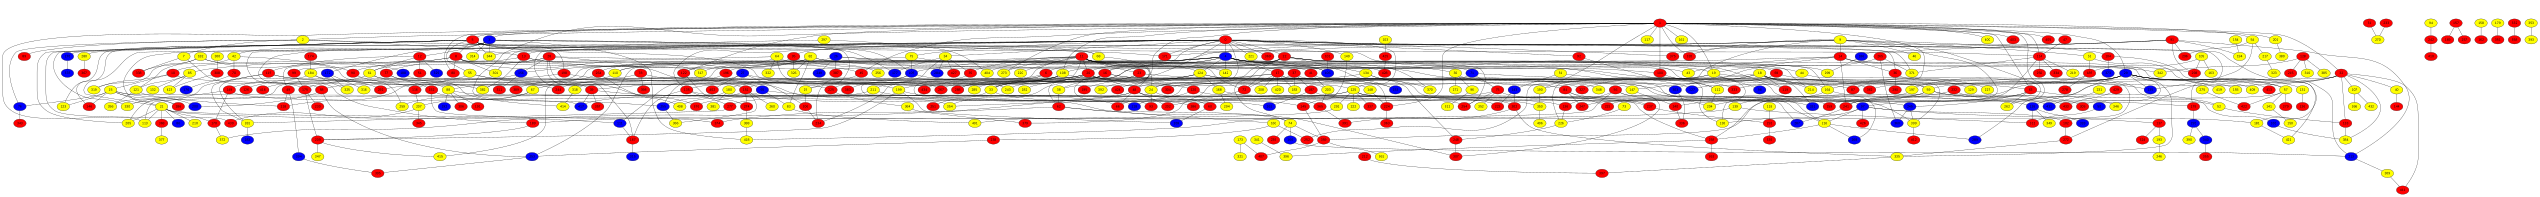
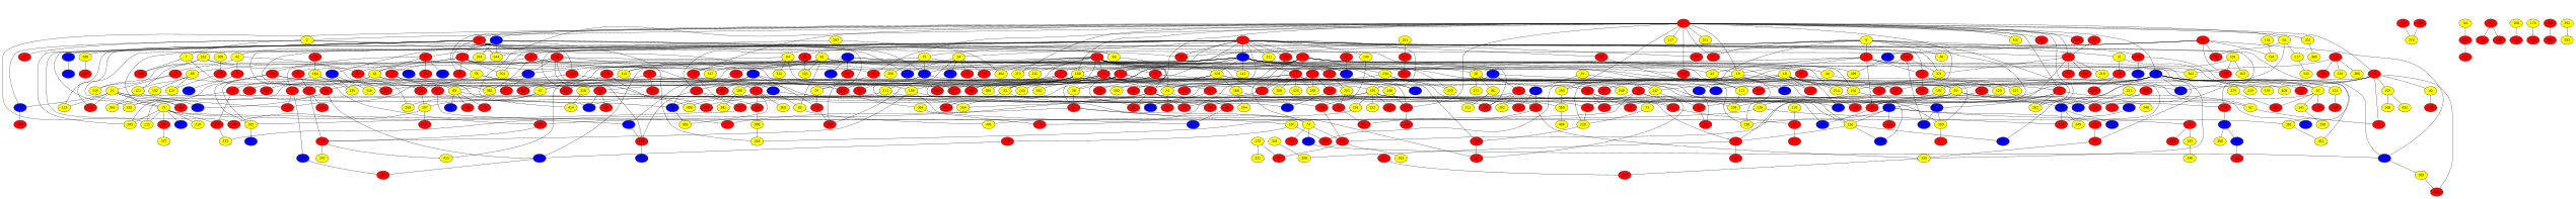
  graph {
    fontname=Nunito
    node [fillcolor=red fontname=Nunito style=filled]
    edge [fontname=Nunito]
    4 [fillcolor=blue]
    0
    13
    20
    21 [fillcolor=yellow]
    22
    34 [fillcolor=yellow]
    36
    38 [fillcolor=yellow]
    39
    58
    79 [fillcolor=yellow]
    92
    95
    125 [fillcolor=yellow]
    140 [fillcolor=yellow]
    171
    178
    213 [fillcolor=blue]
    221 [fillcolor=yellow]
    286
    301 [fillcolor=yellow]
    354 [fillcolor=yellow]
    369
    371 [fillcolor=yellow]
    375
    19 [fillcolor=yellow]
    6
    16
    17
    30 [fillcolor=yellow]
    33 [fillcolor=yellow]
    71 [fillcolor=blue]
    110 [fillcolor=yellow]
    111 [fillcolor=blue]
    124 [fillcolor=yellow]
    130 [fillcolor=yellow]
    142 [fillcolor=yellow]
    153 [fillcolor=blue]
    156 [fillcolor=blue]
    335 [fillcolor=yellow]
    370 [fillcolor=yellow]
    382 [fillcolor=yellow]
    45
    49
    69
    84
    180 [fillcolor=yellow]
    285 [fillcolor=yellow]
    318 [fillcolor=yellow]
    327
    113 [fillcolor=yellow]
    205 [fillcolor=yellow]
    86 [fillcolor=blue]
    170
    181 [fillcolor=yellow]
    210 [fillcolor=yellow]
    368
    108 [fillcolor=yellow]
    24 [fillcolor=yellow]
    74 [fillcolor=yellow]
    134 [fillcolor=yellow]
    164 [fillcolor=yellow]
    199 [fillcolor=yellow]
    253 [fillcolor=blue]
    254
    299 [fillcolor=yellow]
    177 [fillcolor=blue]
    35
    261 [fillcolor=blue]
    284 [fillcolor=blue]
    427
    52 [fillcolor=yellow]
    290
    62
    417 [fillcolor=blue]
    357
    386
    200 [fillcolor=blue]
    105 [fillcolor=blue]
    106 [fillcolor=blue]
    196
    112 [fillcolor=yellow]
    317 [fillcolor=yellow]
    326 [fillcolor=yellow]
    216 [fillcolor=yellow]
    136
    222 [fillcolor=yellow]
    277
    291 [fillcolor=yellow]
    337
    145
    295 [fillcolor=blue]
    309 [fillcolor=yellow]
    2 [fillcolor=yellow]
    1
    3 [fillcolor=blue]
    5
    29 [fillcolor=blue]
    32
    54 [fillcolor=yellow]
    63
    80
    100
    114
    117 [fillcolor=yellow]
    122
    127 [fillcolor=blue]
    161 [fillcolor=yellow]
    190 [fillcolor=yellow]
    201 [fillcolor=yellow]
    224
    273 [fillcolor=yellow]
    289 [fillcolor=blue]
    320
    400 [fillcolor=yellow]
    403
    405
    7 [fillcolor=yellow]
    76 [fillcolor=blue]
    89
    12
    42 [fillcolor=yellow]
    68 [fillcolor=yellow]
    119
    123 [fillcolor=yellow]
    146
    172 [fillcolor=blue]
    314 [fillcolor=yellow]
    344 [fillcolor=yellow]
    418 [fillcolor=yellow]
    8
    25 [fillcolor=yellow]
    55 [fillcolor=yellow]
    198
    267
    276 [fillcolor=blue]
    280 [fillcolor=yellow]
    330 [fillcolor=yellow]
    430
    98 [fillcolor=blue]
    116
    268 [fillcolor=blue]
    362
    57 [fillcolor=yellow]
    87
    131 [fillcolor=yellow]
    138 [fillcolor=blue]
    155 [fillcolor=yellow]
    197 [fillcolor=yellow]
    235 [fillcolor=blue]
    258
    305
    409 [fillcolor=yellow]
    413
    419 [fillcolor=yellow]
    59 [fillcolor=yellow]
    40 [fillcolor=yellow]
    66
    97 [fillcolor=blue]
    107 [fillcolor=yellow]
    133
    272
-   384 [fillcolor=yellow]
    411
    234
    217 [fillcolor=yellow]
    296
    160 [fillcolor=yellow]
    374
    262 [fillcolor=yellow]
    241
    165 [fillcolor=blue]
    245 [fillcolor=blue]
    135
    288
    244
    434
    219 [fillcolor=yellow]
    250
    334
    274
    350 [fillcolor=yellow]
    380 [fillcolor=yellow]
    363
    175
    338
    343
    51
    61 [fillcolor=yellow]
    115
    329 [fillcolor=blue]
    70
    90
    121 [fillcolor=yellow]
    93
    120
    292
    383
    316 [fillcolor=yellow]
    325 [fillcolor=yellow]
    67 [fillcolor=yellow]
    228 [fillcolor=blue]
    151
    348 [fillcolor=yellow]
    48
    72
    183 [fillcolor=yellow]
    208 [fillcolor=yellow]
    243 [fillcolor=yellow]
    399 [fillcolor=yellow]
    420 [fillcolor=yellow]
    96 [fillcolor=yellow]
    271 [fillcolor=yellow]
    251
    75
    379
    415 [fillcolor=yellow]
    167
    148 [fillcolor=yellow]
    168 [fillcolor=yellow]
    195
    392 [fillcolor=yellow]
    424
    311
    397
    10
    85 [fillcolor=yellow]
    206
    126
    416
    378 [fillcolor=blue]
    367
    207 [fillcolor=yellow]
    259 [fillcolor=yellow]
    209
    230
    15 [fillcolor=yellow]
    319 [fillcolor=yellow]
    60
    132 [fillcolor=yellow]
    423 [fillcolor=yellow]
    9 [fillcolor=yellow]
    14
    46 [fillcolor=yellow]
    53 [fillcolor=yellow]
    104
    159
    189
    226 [fillcolor=yellow]
    43 [fillcolor=yellow]
    298
    421 [fillcolor=yellow]
    185
    373 [fillcolor=blue]
    248
    401 [fillcolor=yellow]
    287 [fillcolor=blue]
    139 [fillcolor=yellow]
    229
    433
    11
    23
    88 [fillcolor=yellow]
    214 [fillcolor=yellow]
    220 [fillcolor=yellow]
    225
    404 [fillcolor=yellow]
    428
    282 [fillcolor=yellow]
    211 [fillcolor=yellow]
    376
    202
    302
    372 [fillcolor=yellow]
    191
    192 [fillcolor=blue]
    306
    364 [fillcolor=yellow]
    147 [fillcolor=yellow]
    149
    281 [fillcolor=yellow]
    356 [fillcolor=yellow]
    218
    394 [fillcolor=blue]
    307
    260 [fillcolor=yellow]
    366 [fillcolor=yellow]
    408 [fillcolor=yellow]
    412
    18 [fillcolor=yellow]
    129 [fillcolor=yellow]
    227 [fillcolor=yellow]
    252
    303 [fillcolor=blue]
    331 [fillcolor=blue]
    240
    336
    247
    255 [fillcolor=blue]
    381 [fillcolor=yellow]
    414 [fillcolor=yellow]
    377 [fillcolor=yellow]
    359
    166 [fillcolor=blue]
    239
    204 [fillcolor=yellow]
    431 [fillcolor=blue]
    269 [fillcolor=blue]
    237
    395
    26 [fillcolor=blue]
    41
    249 [fillcolor=blue]
    387
    203 [fillcolor=yellow]
    27 [fillcolor=blue]
    402
    28
    44 [fillcolor=yellow]
    65 [fillcolor=blue]
    77
    102
    83 [fillcolor=yellow]
    152
    315 [fillcolor=blue]
    141 [fillcolor=yellow]
    279
    422
    236
    313
    328 [fillcolor=blue]
    349 [fillcolor=yellow]
    263
    396 [fillcolor=yellow]
    312 [fillcolor=yellow]
    270 [fillcolor=yellow]
    31
    144
    137
    426
    266 [fillcolor=yellow]
    432 [fillcolor=yellow]
    223
    37
    187
    304
    365
    176 [fillcolor=blue]
    47
    391
    50 [fillcolor=blue]
    333
    278
    323 [fillcolor=yellow]
    56
    150 [fillcolor=yellow]
    407
    361 [fillcolor=yellow]
    238
    360 [fillcolor=blue]
    64 [fillcolor=yellow]
    99
    256 [fillcolor=yellow]
    322 [fillcolor=yellow]
    345
    352 [fillcolor=yellow]
    73 [fillcolor=yellow]
    78
    398
    81 [fillcolor=yellow]
    143 [fillcolor=blue]
    82 [fillcolor=yellow]
    264
    342 [fillcolor=yellow]
    389
    91
    186 [fillcolor=blue]
    194 [fillcolor=yellow]
    94 [fillcolor=yellow]
    242
    410
    193 [fillcolor=yellow]
    324
    101
    103 [fillcolor=yellow]
    425
    109 [fillcolor=yellow]
    163 [fillcolor=yellow]
    283 [fillcolor=blue]
    118 [fillcolor=yellow]
    293
    339
    388 [fillcolor=yellow]
    294 [fillcolor=yellow]
    128
    215
    310 [fillcolor=yellow]
    385 [fillcolor=yellow]
    173 [fillcolor=yellow]
    321 [fillcolor=yellow]
    406 [fillcolor=yellow]
    246 [fillcolor=yellow]
    154 [fillcolor=yellow]
    157
    169
    257
    158 [fillcolor=yellow]
    162
    184 [fillcolor=yellow]
    174
    347 [fillcolor=yellow]
    340 [fillcolor=blue]
    390 [fillcolor=yellow]
    179 [fillcolor=yellow]
    351
    182 [fillcolor=yellow]
    188 [fillcolor=blue]
    212
    231 [fillcolor=yellow]
    232
    346 [fillcolor=yellow]
    233
    265
    275 [fillcolor=yellow]
    355
    297 [fillcolor=yellow]
    300 [fillcolor=yellow]
    308
    332
    358
    341 [fillcolor=yellow]
    353 [fillcolor=yellow]
    393 [fillcolor=yellow]
    429
    4 -- 19
    4 -- 6
    4 -- 16
    4 -- 17
    4 -- 30
    4 -- 33
    4 -- 71
    4 -- 110
    4 -- 111
    4 -- 124
    4 -- 130
    4 -- 142
    4 -- 153
    4 -- 156
    4 -- 335
    4 -- 370
    4 -- 382
    0 -- 4
    0 -- 13
    0 -- 20
    0 -- 21
    0 -- 22
    0 -- 34
    0 -- 36
    0 -- 38
    0 -- 39
    0 -- 58
    0 -- 79
    0 -- 92
    0 -- 95
    0 -- 125
    0 -- 140
    0 -- 171
    0 -- 178
    0 -- 213
    0 -- 221
    0 -- 286
    0 -- 301
    0 -- 354
    0 -- 369
    0 -- 371
    0 -- 375
    13 -- 382
    13 -- 45
    13 -- 49
    13 -- 69
    20 -- 58
    20 -- 125
    20 -- 33
    20 -- 84
    20 -- 180
    20 -- 285
    20 -- 318
    20 -- 327
    21 -- 111
    21 -- 113
    21 -- 205
    21 -- 86
    21 -- 170
    21 -- 181
    21 -- 210
    21 -- 368
    22 -- 130
    22 -- 108
    22 -- 24
    22 -- 74
    22 -- 134
    22 -- 164
    22 -- 199
    22 -- 253
    22 -- 254
    22 -- 299
    34 -- 177
    34 -- 35
    34 -- 261
    34 -- 284
    34 -- 427
    36 -- 52
    36 -- 290
    38 -- 62
    39 -- 417
    39 -- 357
    39 -- 386
    58 -- 253
    58 -- 200
    79 -- 105
    79 -- 106
    79 -- 196
    92 -- 112
    95 -- 124
    95 -- 317
    95 -- 326
    125 -- 178
    125 -- 354
    125 -- 216
    125 -- 136
    125 -- 222
    125 -- 277
    125 -- 291
    125 -- 337
    140 -- 145
    178 -- 295
    213 -- 309
    19 -- 24
    19 -- 63
    19 -- 98
    19 -- 116
    19 -- 268
    6 -- 234
    6 -- 67
    6 -- 228
    16 -- 38
    16 -- 205
    16 -- 25
    16 -- 59
    16 -- 151
    16 -- 348
    17 -- 153
    17 -- 48
    17 -- 72
    17 -- 183
    17 -- 208
    17 -- 243
    17 -- 399
    17 -- 420
    30 -- 127
    30 -- 96
    30 -- 271
    33 -- 145
    33 -- 251
    71 -- 87
    71 -- 75
    71 -- 379
    110 -- 415
    111 -- 167
    124 -- 224
    124 -- 148
    124 -- 168
    124 -- 195
    124 -- 392
    124 -- 424
    156 -- 175
    156 -- 311
    335 -- 397
    45 -- 234
    49 -- 218
    49 -- 394
    69 -- 190
    69 -- 235
    84 -- 399
    84 -- 229
    84 -- 247
    180 -- 255
    180 -- 381
    318 -- 414
    170 -- 372
    181 -- 421
    368 -- 377
    108 -- 245
    108 -- 135
    108 -- 288
    108 -- 244
    108 -- 434
    24 -- 93
    24 -- 60
    74 -- 359
    74 -- 166
    74 -- 239
    134 -- 370
    134 -- 267
    134 -- 350
    164 -- 204
    164 -- 431
    199 -- 209
    199 -- 269
    199 -- 237
    253 -- 395
    35 -- 211
    52 -- 133
    62 -- 74
    62 -- 160
    62 -- 374
    105 -- 120
    105 -- 292
    105 -- 383
    196 -- 255
    112 -- 204
    216 -- 289
    216 -- 268
    216 -- 258
    136 -- 226
    277 -- 281
    291 -- 401
    145 -- 359
    295 -- 340
    295 -- 390
    309 -- 411
    2 -- 13
    2 -- 171
    2 -- 7
    2 -- 76
    2 -- 89
    1 -- 19
    1 -- 45
    1 -- 113
    1 -- 108
    1 -- 62
    1 -- 417
    1 -- 2
    1 -- 3
    1 -- 5
    1 -- 29
    1 -- 32
    1 -- 54
    1 -- 63
    1 -- 80
    1 -- 100
    1 -- 114
    1 -- 117
    1 -- 122
    1 -- 127
    1 -- 161
    1 -- 190
    1 -- 201
    1 -- 224
    1 -- 273
    1 -- 289
    1 -- 320
    1 -- 400
    1 -- 403
    1 -- 405
    3 -- 105
    3 -- 12
    3 -- 42
    3 -- 68
    3 -- 119
    3 -- 123
    3 -- 146
    3 -- 172
    3 -- 314
    3 -- 344
    3 -- 418
    5 -- 205
    5 -- 177
    5 -- 114
    5 -- 68
    5 -- 344
    5 -- 8
    5 -- 25
    5 -- 55
    5 -- 198
    5 -- 267
    5 -- 276
    5 -- 280
    5 -- 330
    5 -- 430
    29 -- 164
    29 -- 362
    29 -- 57
    29 -- 87
    29 -- 131
    29 -- 138
    29 -- 155
    29 -- 197
    29 -- 235
    29 -- 258
    29 -- 305
    29 -- 409
    29 -- 413
    29 -- 419
    32 -- 59
    32 -- 40
    32 -- 66
    32 -- 97
    32 -- 107
    32 -- 133
    32 -- 272
-   32 -- 384
    32 -- 411
    54 -- 235
    54 -- 217
    54 -- 296
    63 -- 262
    63 -- 241
    63 -- 165
    63 -- 245
    100 -- 112
    114 -- 371
    114 -- 241
    114 -- 219
    114 -- 250
    114 -- 334
    122 -- 274
    190 -- 350
    201 -- 380
    224 -- 363
    7 -- 175
    7 -- 338
    76 -- 343
    12 -- 51
    12 -- 61
    12 -- 115
    12 -- 329
    42 -- 70
    42 -- 90
    42 -- 121
    68 -- 93
    172 -- 316
    172 -- 325
    8 -- 301
    8 -- 24
    8 -- 317
    8 -- 80
    8 -- 362
    8 -- 10
    8 -- 85
    25 -- 206
    55 -- 66
    55 -- 244
    55 -- 126
    198 -- 199
    198 -- 416
    276 -- 378
    280 -- 367
    116 -- 207
    57 -- 359
    57 -- 141
    57 -- 279
    57 -- 422
    131 -- 236
    138 -- 313
    138 -- 328
    138 -- 349
    197 -- 247
    258 -- 263
    258 -- 396
    59 -- 305
    59 -- 139
    59 -- 229
    59 -- 433
    40 -- 144
    97 -- 130
    97 -- 216
    97 -- 102
    97 -- 137
    97 -- 426
    107 -- 266
    107 -- 432
-   133 -- 384
    272 -- 335
    217 -- 323
    160 -- 252
    160 -- 238
    241 -- 287
-   165 -- 384
    245 -- 399
    245 -- 360
    135 -- 277
    135 -- 138
    135 -- 167
    274 -- 388
    350 -- 406
    175 -- 209
    175 -- 230
    61 -- 88
    61 -- 147
    61 -- 149
    115 -- 292
    115 -- 225
    115 -- 281
    115 -- 356
    70 -- 176
    90 -- 116
    121 -- 356
    121 -- 218
    120 -- 258
    120 -- 228
    67 -- 207
    67 -- 259
    151 -- 274
    151 -- 307
    151 -- 260
    151 -- 366
    151 -- 408
    48 -- 52
    48 -- 66
    48 -- 376
    48 -- 202
    48 -- 302
    48 -- 372
    72 -- 202
    399 -- 412
    96 -- 312
    75 -- 254
    75 -- 386
    75 -- 331
    75 -- 352
    167 -- 315
    148 -- 224
    168 -- 365
    168 -- 294
    10 -- 59
    10 -- 15
    10 -- 319
    85 -- 121
    85 -- 132
    85 -- 423
    206 -- 234
    207 -- 430
    207 -- 345
    209 -- 415
    209 -- 347
    15 -- 21
    15 -- 286
    15 -- 200
    15 -- 76
    15 -- 123
    15 -- 146
    15 -- 287
    60 -- 269
    9 -- 16
    9 -- 320
    9 -- 262
    9 -- 135
    9 -- 14
    9 -- 46
    9 -- 53
    9 -- 104
    9 -- 159
    9 -- 189
    9 -- 226
    14 -- 36
    14 -- 19
    14 -- 241
    14 -- 72
    14 -- 43
    14 -- 298
    14 -- 421
    53 -- 57
    53 -- 185
    104 -- 181
    104 -- 373
    189 -- 209
    226 -- 248
    185 -- 333
    185 -- 278
    248 -- 307
    139 -- 189
    139 -- 313
    11 -- 20
    11 -- 142
    11 -- 35
    11 -- 105
    11 -- 106
    11 -- 100
    11 -- 273
    11 -- 288
    11 -- 48
    11 -- 43
    11 -- 23
    11 -- 88
    11 -- 214
    11 -- 220
    11 -- 225
    11 -- 404
    11 -- 428
    23 -- 33
    23 -- 164
    23 -- 282
    88 -- 97
    88 -- 191
    88 -- 192
    88 -- 306
    225 -- 364
    211 -- 417
    211 -- 223
    302 -- 335
    302 -- 391
    364 -- 379
    147 -- 240
    149 -- 354
    149 -- 170
    149 -- 330
    281 -- 283
    394 -- 395
    18 -- 119
    18 -- 214
    18 -- 147
    18 -- 129
    18 -- 227
    18 -- 252
    18 -- 303
    18 -- 331
    303 -- 336
    240 -- 336
    255 -- 366
    359 -- 407
    359 -- 361
    166 -- 213
    237 -- 293
    26 -- 110
    26 -- 72
    26 -- 41
    26 -- 249
    26 -- 387
    41 -- 248
    41 -- 203
    203 -- 365
    27 -- 39
    27 -- 216
    27 -- 206
    27 -- 402
    28 -- 156
    28 -- 61
    28 -- 167
    28 -- 376
    28 -- 44
    28 -- 65
    28 -- 77
    44 -- 102
    65 -- 113
    65 -- 254
    65 -- 83
    77 -- 414
    77 -- 152
    102 -- 272
    83 -- 401
    152 -- 374
    152 -- 255
    141 -- 150
    31 -- 270
    137 -- 193
    137 -- 324
    37 -- 183
    37 -- 204
    37 -- 187
    37 -- 304
    187 -- 261
    187 -- 237
    365 -- 391
    47 -- 114
    50 -- 313
    56 -- 136
    56 -- 418
    56 -- 159
    56 -- 307
    238 -- 253
    64 -- 122
    64 -- 243
    64 -- 99
-   64 -- 256
+   79 -- 256
    64 -- 322
    99 -- 175
    73 -- 226
    78 -- 151
    78 -- 218
    78 -- 398
    81 -- 333
    81 -- 143
    143 -- 302
    143 -- 223
    82 -- 326
    82 -- 90
    82 -- 303
    82 -- 83
    82 -- 264
    82 -- 342
    264 -- 408
    264 -- 389
    91 -- 171
    91 -- 213
    91 -- 375
    91 -- 296
    91 -- 298
    91 -- 186
    91 -- 194
    186 -- 299
    94 -- 242
    242 -- 410
    193 -- 246
    101 -- 106
    103 -- 425
    425 -- 428
    109 -- 298
    109 -- 185
    109 -- 163
    118 -- 293
    293 -- 339
    388 -- 418
    128 -- 342
    128 -- 215
    128 -- 310
    128 -- 385
    173 -- 407
    173 -- 321
    154 -- 194
    157 -- 169
    157 -- 257
    158 -- 162
    184 -- 325
    184 -- 281
    184 -- 203
    174 -- 184
    340 -- 355
    179 -- 351
    182 -- 338
    182 -- 259
    182 -- 319
    182 -- 188
    188 -- 382
    212 -- 397
    231 -- 431
    232 -- 240
    232 -- 346
    233 -- 270
    265 -- 371
    265 -- 327
    265 -- 360
    275 -- 422
    297 -- 344
    297 -- 404
    300 -- 308
    308 -- 423
    332 -- 358
    341 -- 396
    353 -- 393
    429 -- 433
  }
